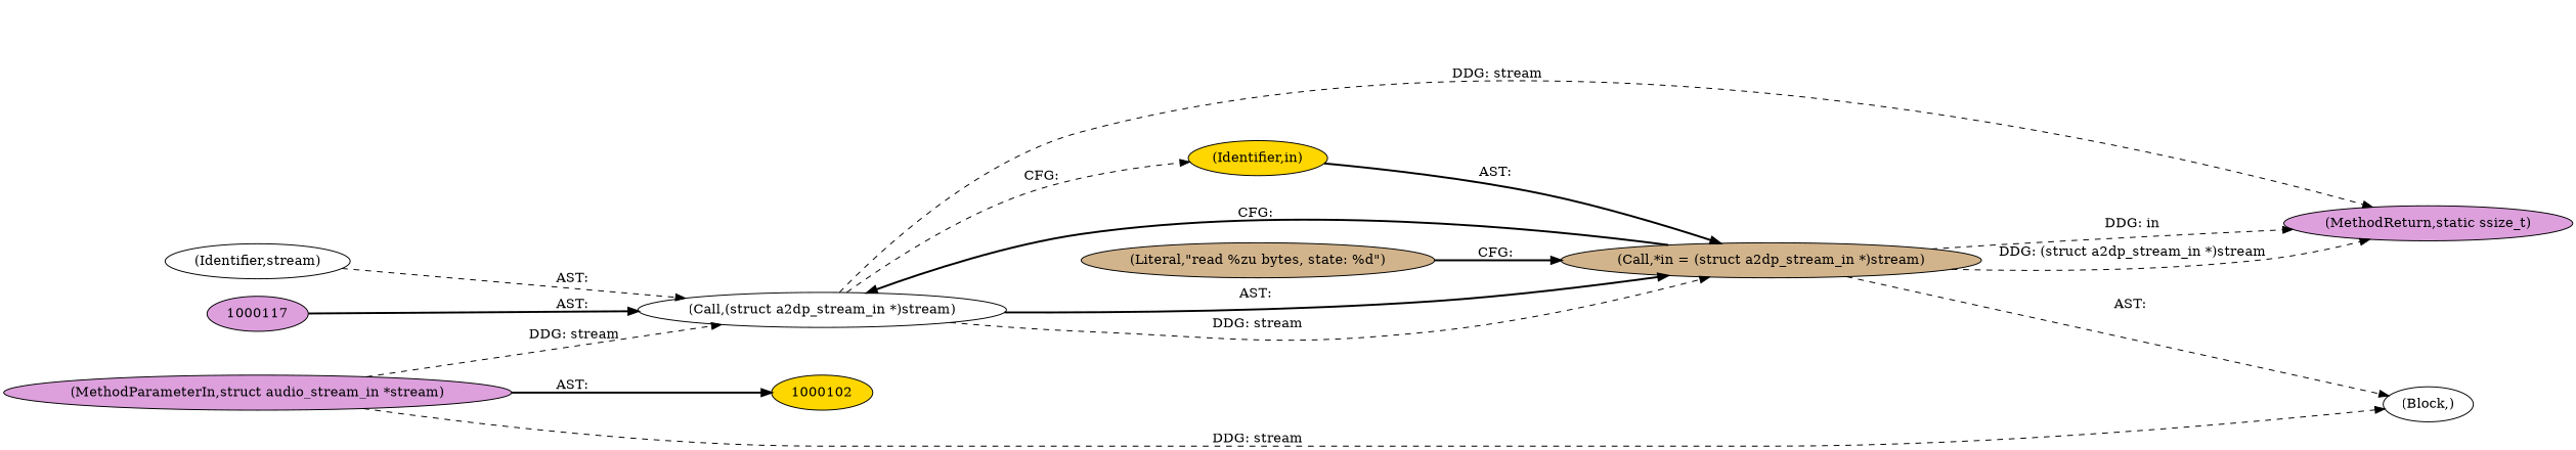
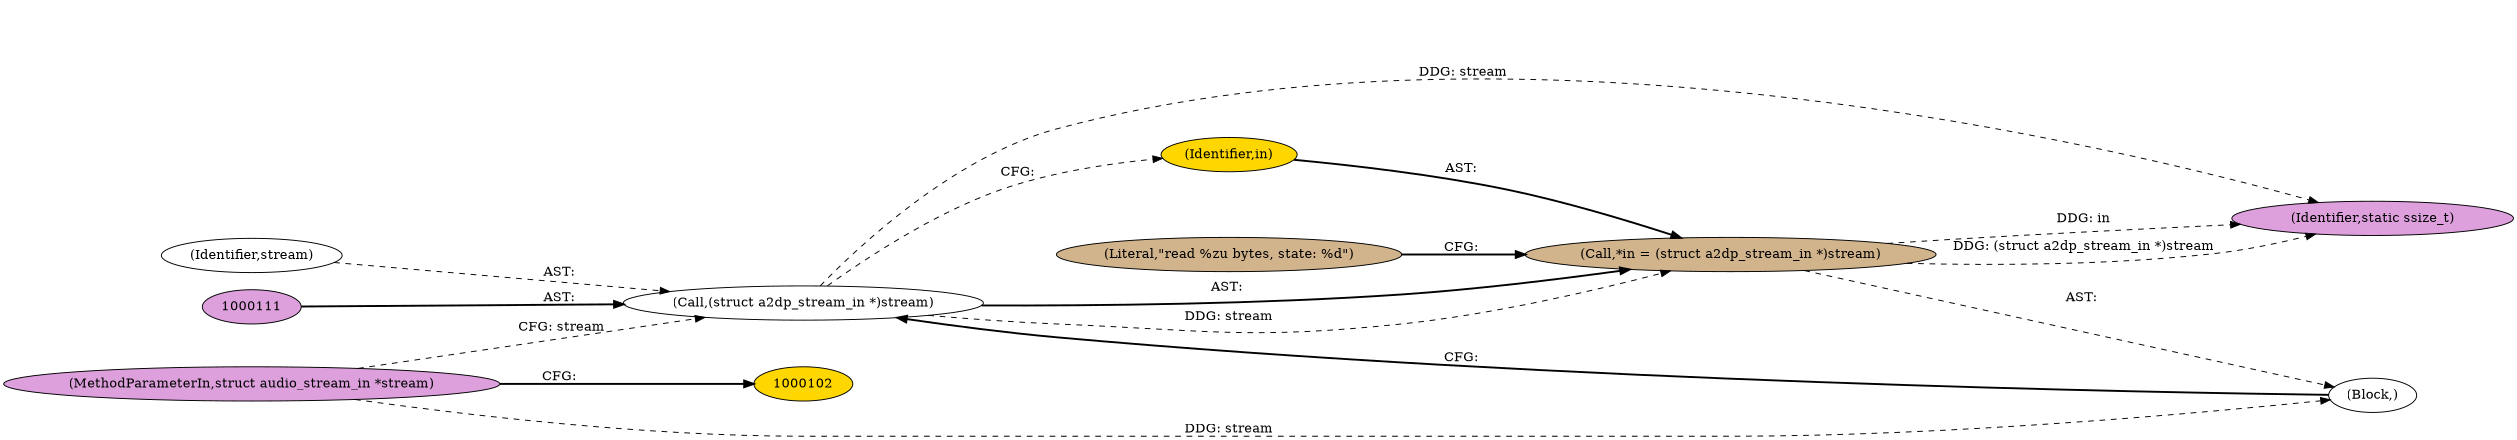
  digraph {
    rankdir=LR
    node [fillcolor=plum style=filled]
    edge [style=dashed]
    n1 [label="(MethodParameterIn,struct audio_stream_in *stream)"]
    n2 [fillcolor=white label="(Call,(struct a2dp_stream_in *)stream)"]
    1000102 [fillcolor=gold]
    n4 [fillcolor=white label="(Block,)"]
-   n5 [label="(MethodReturn,static ssize_t)"]
+   n5 [label="(Identifier,static ssize_t)"]
    n6 [fillcolor=tan label="(Call,*in = (struct a2dp_stream_in *)stream)"]
    n7 [fillcolor=gold label="(Identifier,in)"]
    n8 [fillcolor=white label="(Identifier,stream)"]
    n9 [fillcolor=tan label="(Literal,\"read %zu bytes, state: %d\")"]
-   1000111 [label=1000117]
-   n1 -> n2 [label="DDG: stream"]
-   n1 -> 1000102 [label="AST: " style=bold]
+   1000111
+   n1 -> n2 [label="CFG: stream"]
+   n1 -> 1000102 [label="CFG: " style=bold]
    n1 -> n4 [label="DDG: stream"]
    n2 -> n5 [label="DDG: stream"]
    n2 -> n6 [label="AST: " style=bold]
    n2 -> n6 [label="DDG: stream"]
    n2 -> n7 [label="CFG: "]
-   n6 -> n2 [label="CFG: " style=bold]
+   n4 -> n2 [label="CFG: " style=bold]
    n6 -> n4 [label="AST: "]
    n6 -> n5 [label="DDG: (struct a2dp_stream_in *)stream"]
    n6 -> n5 [label="DDG: in"]
    n7 -> n6 [label="AST: " style=bold]
    n8 -> n2 [label="AST: "]
    n9 -> n6 [label="CFG: " style=bold]
    1000111 -> n2 [label="AST: " style=bold]
  }
